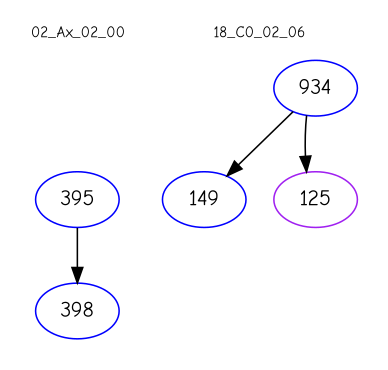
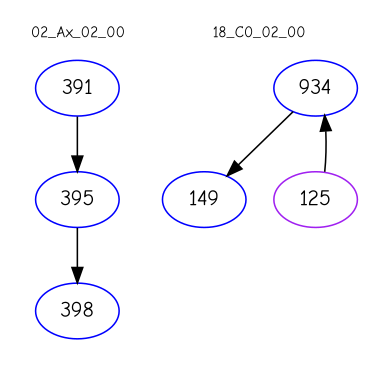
  digraph {
    fontname="Comic Neue"
    node [color=blue fontname="Comic Neue"]
    edge [color=black fontname="Comic Neue"]
+   n1 [label=391]
    n2 [label=395]
    n3 [label=398]
    n4 [label=934]
    n5 [label=149]
    n6 [color=purple label=125]
    subgraph cluster_1 {
      color=white
      fontsize=10
      label="02_Ax_02_00"
+     n1
      n2
      n3
    }
    subgraph cluster_2 {
      color=white
      fontsize=10
-     label="18_C0_02_06"
+     label="18_C0_02_00"
      n4
      n5
      n6
    }
+   n1 -> n2
    n2 -> n3
    n4 -> n5
-   n4 -> n6
+   n6 -> n4
  }
